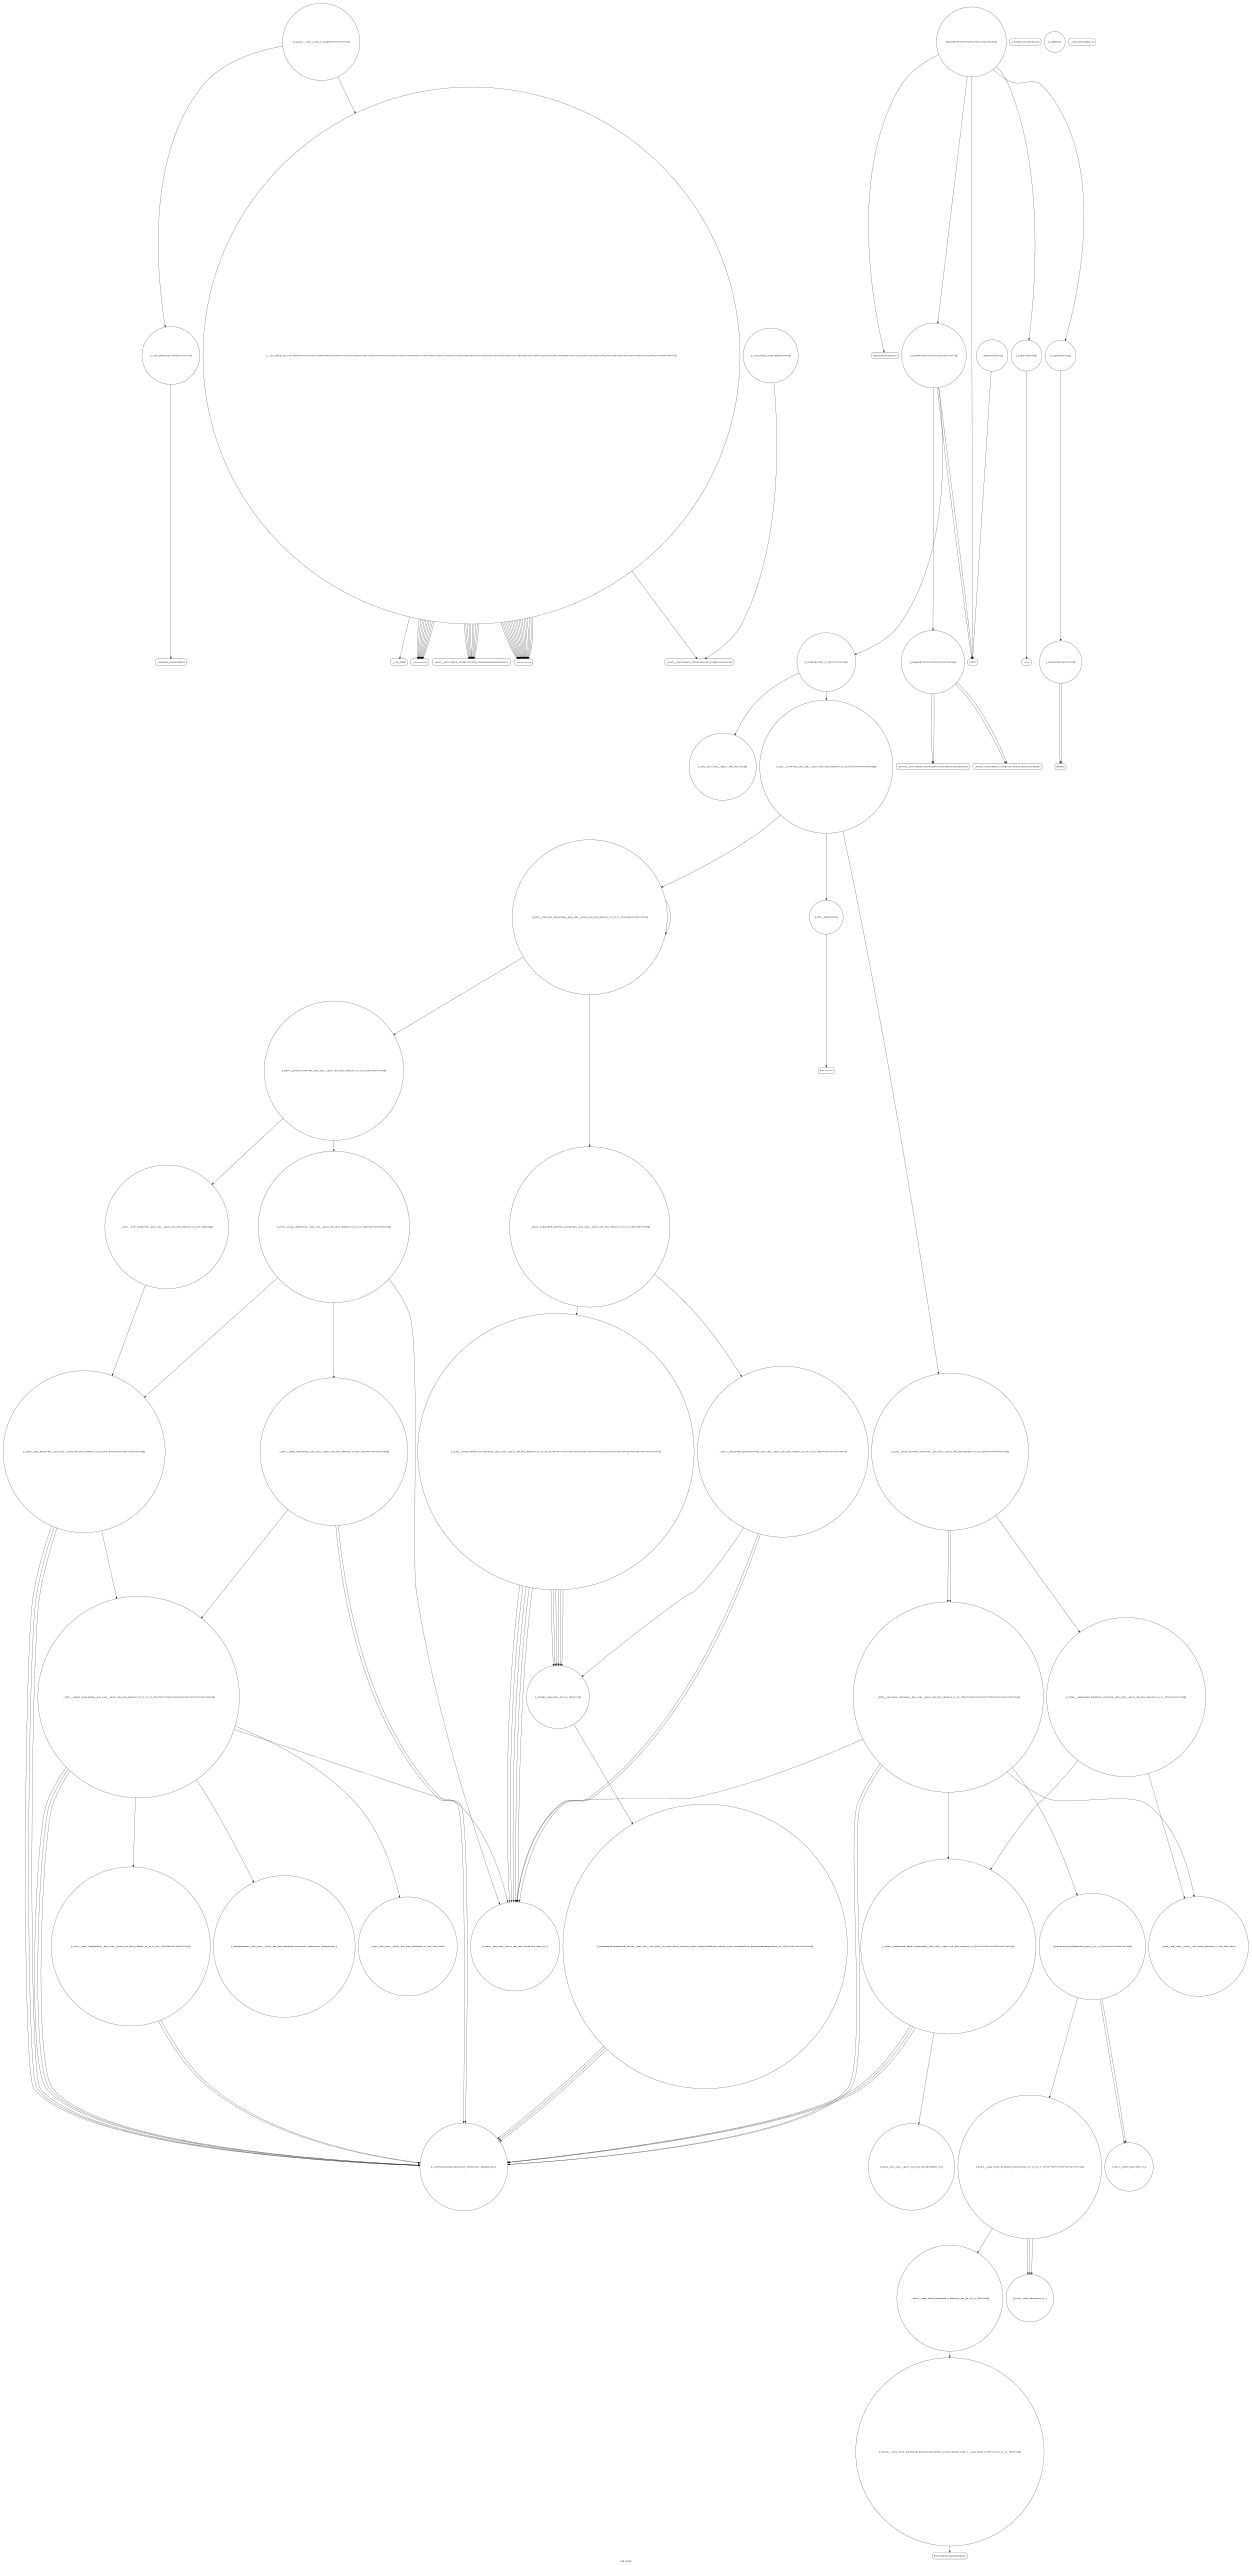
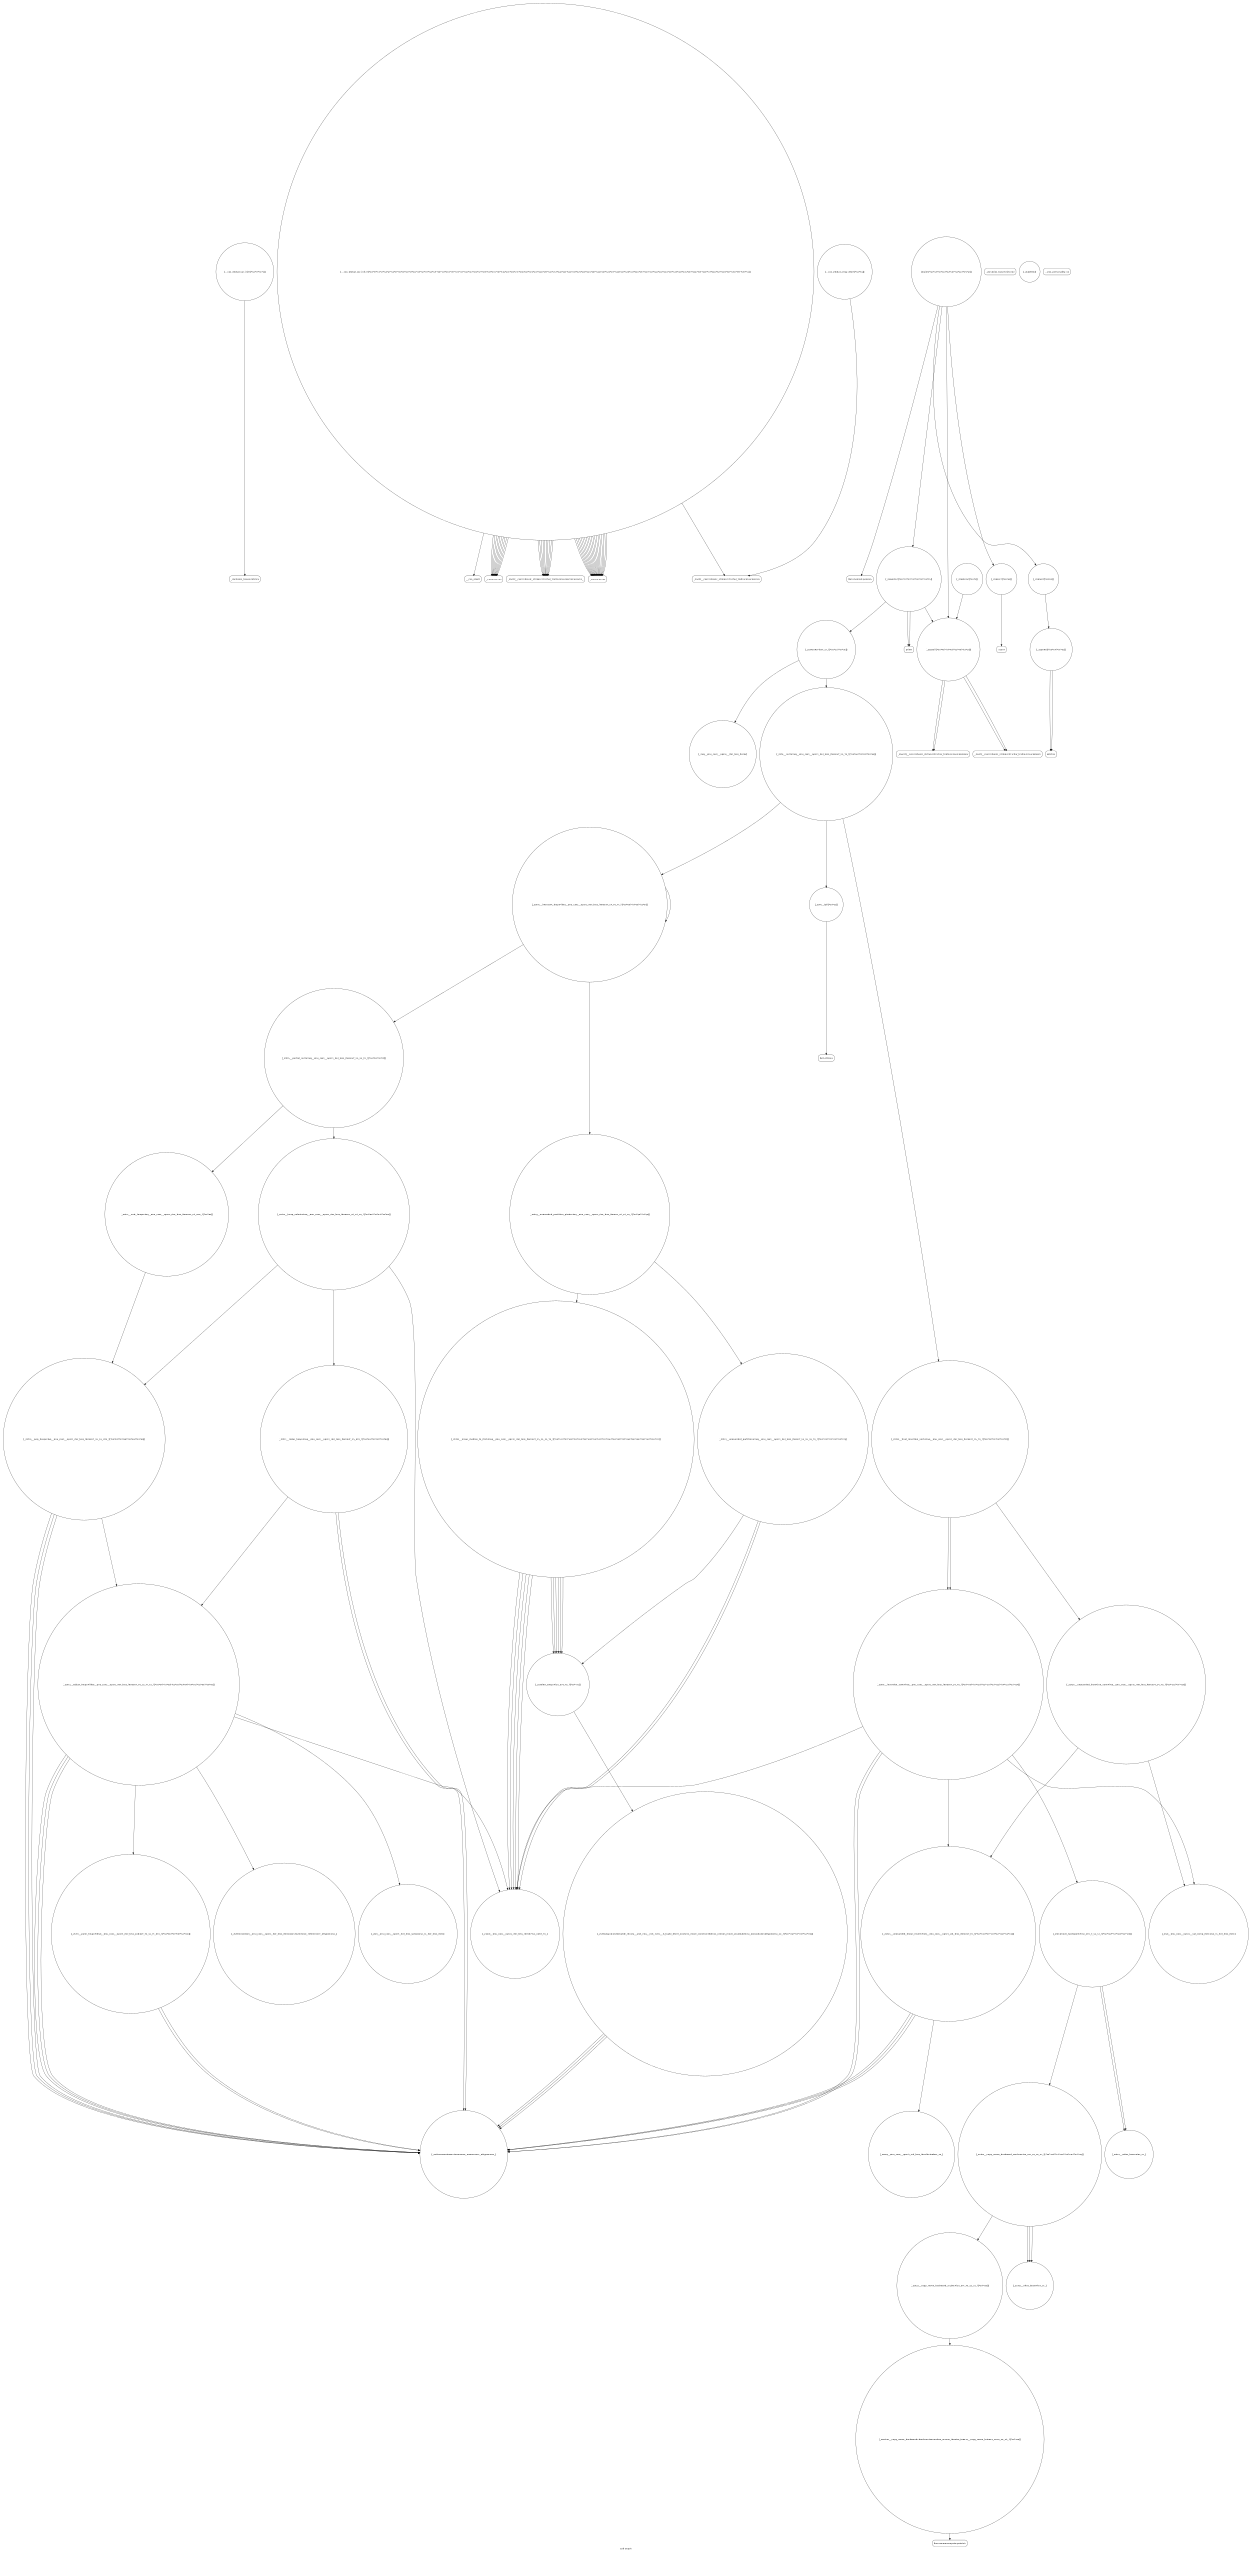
  digraph {
    fontname="Fira Sans"
    label="Call Graph"
    node [fontname="Fira Sans" shape=circle]
    edge [color=black fontname="Fira Sans" tailport=s0]
    n1 [label="{__cxx_global_var_init|{<s0>1|<s1>2}}"]
    n2 [label="{_ZNSt8ios_base4InitC1Ev}" shape=Mrecord]
    n3 [label="{__cxa_atexit}" shape=Mrecord]
    n4 [label="{_ZSt21__unguarded_partitionIPiN9__gnu_cxx5__ops15_Iter_less_iterEET_S4_S4_S4_T0_|{<s0>112|<s1>113|<s2>114}}"]
    n5 [label="{_ZNK9__gnu_cxx5__ops15_Iter_less_iterclIPiS3_EEbT_T0_}"]
    n6 [label="{_ZSt9iter_swapIPiS0_EvT_T0_|{<s0>115}}"]
    n7 [label="{_ZSt4swapIiENSt9enable_ifIXsr6__and_ISt6__not_ISt15__is_tuple_likeIT_EESt21is_move_constructibleIS3_ESt18is_move_assignableIS3_EEE5valueEvE4typeERS3_SC_|{<s0>116|<s1>117|<s2>118}}"]
    n8 [label="{_ZSt4moveIRiEONSt16remove_referenceIT_E4typeEOS2_}"]
    n9 [label="{__cxx_global_var_init.1|{<s0>4|<s1>5|<s2>6|<s3>7|<s4>8|<s5>9|<s6>10|<s7>11|<s8>12|<s9>13|<s10>14|<s11>15|<s12>16|<s13>17|<s14>18|<s15>19|<s16>20|<s17>21|<s18>22|<s19>23|<s20>24|<s21>25|<s22>26|<s23>27|<s24>28|<s25>29|<s26>30|<s27>31|<s28>32|<s29>33|<s30>34|<s31>35|<s32>36|<s33>37|<s34>38|<s35>39|<s36>40|<s37>41|<s38>42|<s39>43|<s40>44|<s41>45}}"]
    n10 [label="{_ZNSaIcEC1Ev}" shape=Mrecord]
    n11 [label="{_ZNSt7__cxx1112basic_stringIcSt11char_traitsIcESaIcEEC1EPKcRKS3_}" shape=Mrecord]
    n12 [label="{_ZNSaIcED1Ev}" shape=Mrecord]
    n13 [label="{_ZNSt7__cxx1112basic_stringIcSt11char_traitsIcESaIcEED1Ev}" shape=Mrecord]
    n14 [label="{_ZSt25__unguarded_linear_insertIPiN9__gnu_cxx5__ops14_Val_less_iterEEvT_T0_|{<s0>130|<s1>131|<s2>132|<s3>133}}"]
    n15 [label="{_ZNK9__gnu_cxx5__ops14_Val_less_iterclIiPiEEbRT_T0_}"]
    n16 [label="{_Z3gaoi|{<s0>47|<s1>48|<s2>49|<s3>50}}"]
    n17 [label="{_ZNKSt7__cxx1112basic_stringIcSt11char_traitsIcESaIcEE4sizeEv}" shape=Mrecord]
    n18 [label="{_ZNSt7__cxx1112basic_stringIcSt11char_traitsIcESaIcEEixEm}" shape=Mrecord]
    n19 [label="{llvm.memmove.p0i8.p0i8.i64}" shape=Mrecord]
    n20 [label="{_Z2gsPc|{<s0>63}}"]
    n21 [label="{scanf}" shape=Mrecord]
    n22 [label="{_ZSt16__introsort_loopIPilN9__gnu_cxx5__ops15_Iter_less_iterEEvT_S4_T0_T1_|{<s0>69|<s1>70|<s2>71}}"]
    n23 [label="{_ZSt14__partial_sortIPiN9__gnu_cxx5__ops15_Iter_less_iterEEvT_S4_S4_T0_|{<s0>76|<s1>77}}"]
    n24 [label="{_ZSt27__unguarded_partition_pivotIPiN9__gnu_cxx5__ops15_Iter_less_iterEET_S4_S4_T0_|{<s0>78|<s1>79}}"]
    n25 [label="{_ZSt13__heap_selectIPiN9__gnu_cxx5__ops15_Iter_less_iterEEvT_S4_S4_T0_|{<s0>80|<s1>81|<s2>82}}"]
    n26 [label="{_ZSt11__sort_heapIPiN9__gnu_cxx5__ops15_Iter_less_iterEEvT_S4_RT0_|{<s0>83}}"]
    n27 [label="{_ZSt22__move_median_to_firstIPiN9__gnu_cxx5__ops15_Iter_less_iterEEvT_S4_S4_S4_T0_|{<s0>101|<s1>102|<s2>103|<s3>104|<s4>105|<s5>106|<s6>107|<s7>108|<s8>109|<s9>110|<s10>111}}"]
    n28 [label="{_ZSt11__make_heapIPiN9__gnu_cxx5__ops15_Iter_less_iterEEvT_S4_RT0_|{<s0>84|<s1>85|<s2>86}}"]
    n29 [label="{_ZSt10__pop_heapIPiN9__gnu_cxx5__ops15_Iter_less_iterEEvT_S4_S4_RT0_|{<s0>87|<s1>88|<s2>89|<s3>90}}"]
    n30 [label="{_ZSt13__adjust_heapIPiliN9__gnu_cxx5__ops15_Iter_less_iterEEvT_T0_S5_T1_T2_|{<s0>91|<s1>92|<s2>93|<s3>94|<s4>95|<s5>96|<s6>97}}"]
    n31 [label="{_ZSt11__push_heapIPiliN9__gnu_cxx5__ops14_Iter_less_valEEvT_T0_S5_T1_RT2_|{<s0>98|<s1>99|<s2>100}}"]
    n32 [label="{_ZSt4moveIRN9__gnu_cxx5__ops15_Iter_less_iterEEONSt16remove_referenceIT_E4typeEOS5_}"]
    n33 [label="{_ZN9__gnu_cxx5__ops14_Iter_less_valC2ENS0_15_Iter_less_iterE}"]
    n34 [label="{_Z5getrev|{<s0>3}}"]
    n35 [label="{printf}" shape=Mrecord]
    n36 [label="{_ZSt16__insertion_sortIPiN9__gnu_cxx5__ops15_Iter_less_iterEEvT_S4_T0_|{<s0>119|<s1>120|<s2>121|<s3>122|<s4>123|<s5>124}}"]
    n37 [label="{_ZSt13move_backwardIPiS0_ET0_T_S2_S1_|{<s0>127|<s1>128|<s2>129}}"]
    n38 [label="{_ZN9__gnu_cxx5__ops15__val_comp_iterENS0_15_Iter_less_iterE}"]
    n39 [label="{_ZSt23__copy_move_backward_a2ILb1EPiS0_ET1_T0_S2_S1_|{<s0>134|<s1>135|<s2>136|<s3>137}}"]
    n40 [label="{_ZSt12__miter_baseIPiET_S1_}"]
    n41 [label="{_ZSt22__copy_move_backward_aILb1EPiS0_ET1_T0_S2_S1_|{<s0>138}}"]
    n42 [label="{_ZSt12__niter_baseIPiET_S1_}"]
    n43 [label="{_ZNSt20__copy_move_backwardILb1ELb1ESt26random_access_iterator_tagE13__copy_move_bIiEEPT_PKS3_S6_S4_|{<s0>139}}"]
    n44 [label="{_ZSt4sortIPiEvT_S1_|{<s0>55|<s1>56}}"]
    n45 [label="{_ZN9__gnu_cxx5__ops16__iter_less_iterEv}"]
    n46 [label="{_ZSt6__sortIPiN9__gnu_cxx5__ops15_Iter_less_iterEEvT_S4_T0_|{<s0>66|<s1>67|<s2>68}}"]
    n47 [label="{_ZSt4__lgl|{<s0>72}}"]
    n48 [label="{_ZSt22__final_insertion_sortIPiN9__gnu_cxx5__ops15_Iter_less_iterEEvT_S4_T0_|{<s0>73|<s1>74|<s2>75}}"]
    n49 [label="{llvm.ctlz.i64}" shape=Mrecord]
    n50 [label="{_ZSt26__unguarded_insertion_sortIPiN9__gnu_cxx5__ops15_Iter_less_iterEEvT_S4_T0_|{<s0>125|<s1>126}}"]
    n51 [label="{llvm.memset.p0i8.i64}" shape=Mrecord]
    n52 [label="{main|{<s0>57|<s1>58|<s2>59|<s3>60|<s4>61}}"]
    n53 [label="{_Z2gnRi|{<s0>62}}"]
    n54 [label="{_Z4workv|{<s0>51|<s1>52|<s2>53|<s3>54}}"]
    n55 [label="{_Z2gnRx|{<s0>64|<s1>65}}"]
    n56 [label="{getchar}" shape=Mrecord]
    n57 [label="{_ZNSt8ios_base4InitD1Ev}" shape=Mrecord]
-   n58 [label="{_GLOBAL__sub_I_jcvb_0_0.cpp|{<s0>140|<s1>141}}"]
    n59 [label="{_Z6gettlev}"]
    n60 [label="{__cxx_global_array_dtor|{<s0>46}}"]
    n61 [label="{__gxx_personality_v0}" shape=Mrecord]
    n1 -> n2
    n4 -> n5
    n4 -> n5 [tailport=s1]
    n4 -> n6 [tailport=s2]
    n6 -> n7
    n7 -> n8
    n7 -> n8 [tailport=s1]
    n7 -> n8 [tailport=s2]
    n9 -> n3 [tailport=s30]
    n9 -> n10
    n9 -> n10 [tailport=s2]
    n9 -> n10 [tailport=s4]
    n9 -> n10 [tailport=s6]
    n9 -> n10 [tailport=s8]
    n9 -> n10 [tailport=s10]
    n9 -> n10 [tailport=s12]
    n9 -> n10 [tailport=s14]
    n9 -> n10 [tailport=s16]
    n9 -> n10 [tailport=s18]
    n9 -> n11 [tailport=s1]
    n9 -> n11 [tailport=s3]
    n9 -> n11 [tailport=s5]
    n9 -> n11 [tailport=s7]
    n9 -> n11 [tailport=s9]
    n9 -> n11 [tailport=s11]
    n9 -> n11 [tailport=s13]
    n9 -> n11 [tailport=s15]
    n9 -> n11 [tailport=s17]
    n9 -> n11 [tailport=s19]
    n9 -> n12 [tailport=s20]
    n9 -> n12 [tailport=s21]
    n9 -> n12 [tailport=s22]
    n9 -> n12 [tailport=s23]
    n9 -> n12 [tailport=s24]
    n9 -> n12 [tailport=s25]
    n9 -> n12 [tailport=s26]
    n9 -> n12 [tailport=s27]
    n9 -> n12 [tailport=s28]
    n9 -> n12 [tailport=s29]
    n9 -> n12 [tailport=s31]
    n9 -> n12 [tailport=s32]
    n9 -> n12 [tailport=s33]
    n9 -> n12 [tailport=s34]
    n9 -> n12 [tailport=s35]
    n9 -> n12 [tailport=s36]
    n9 -> n12 [tailport=s37]
    n9 -> n12 [tailport=s38]
    n9 -> n12 [tailport=s39]
    n9 -> n12 [tailport=s40]
    n9 -> n13 [tailport=s41]
    n14 -> n8
    n14 -> n8 [tailport=s2]
    n14 -> n8 [tailport=s3]
    n14 -> n15 [tailport=s1]
    n16 -> n17
    n16 -> n17 [tailport=s2]
    n16 -> n18 [tailport=s1]
    n16 -> n18 [tailport=s3]
    n20 -> n21
    n22 -> n22 [tailport=s2]
    n22 -> n23
    n22 -> n24 [tailport=s1]
    n23 -> n25
    n23 -> n26 [tailport=s1]
    n24 -> n4 [tailport=s1]
    n24 -> n27
    n25 -> n5 [tailport=s1]
    n25 -> n28
    n25 -> n29 [tailport=s2]
    n26 -> n29
    n27 -> n5
    n27 -> n5 [tailport=s1]
    n27 -> n5 [tailport=s3]
    n27 -> n5 [tailport=s6]
    n27 -> n5 [tailport=s8]
    n27 -> n6 [tailport=s2]
    n27 -> n6 [tailport=s4]
    n27 -> n6 [tailport=s5]
    n27 -> n6 [tailport=s7]
    n27 -> n6 [tailport=s9]
    n27 -> n6 [tailport=s10]
    n28 -> n8
    n28 -> n8 [tailport=s1]
    n28 -> n30 [tailport=s2]
    n29 -> n8
    n29 -> n8 [tailport=s1]
    n29 -> n8 [tailport=s2]
    n29 -> n30 [tailport=s3]
    n30 -> n5
    n30 -> n8 [tailport=s1]
    n30 -> n8 [tailport=s2]
    n30 -> n8 [tailport=s5]
    n30 -> n31 [tailport=s6]
    n30 -> n32 [tailport=s3]
    n30 -> n33 [tailport=s4]
    n31 -> n8 [tailport=s1]
    n31 -> n8 [tailport=s2]
-   n34 -> n35
+   n34 -> n16
    n36 -> n5
    n36 -> n8 [tailport=s1]
    n36 -> n8 [tailport=s3]
    n36 -> n14 [tailport=s5]
    n36 -> n37 [tailport=s2]
    n36 -> n38 [tailport=s4]
    n37 -> n39 [tailport=s2]
    n37 -> n40
    n37 -> n40 [tailport=s1]
    n39 -> n41 [tailport=s3]
    n39 -> n42
    n39 -> n42 [tailport=s1]
    n39 -> n42 [tailport=s2]
    n41 -> n43
    n43 -> n19
    n44 -> n45
    n44 -> n46 [tailport=s1]
    n46 -> n22 [tailport=s1]
    n46 -> n47
    n46 -> n48 [tailport=s2]
    n47 -> n49
    n48 -> n36
    n48 -> n36 [tailport=s2]
    n48 -> n50 [tailport=s1]
    n50 -> n14 [tailport=s1]
    n50 -> n38
    n52 -> n20 [tailport=s2]
-   n52 -> n35 [tailport=s1]
+   n52 -> n16 [tailport=s1]
    n52 -> n51 [tailport=s3]
    n52 -> n53
    n52 -> n54 [tailport=s4]
    n53 -> n55
    n54 -> n16
    n54 -> n35 [tailport=s2]
    n54 -> n35 [tailport=s3]
    n54 -> n44 [tailport=s1]
    n55 -> n56
    n55 -> n56 [tailport=s1]
-   n58 -> n1
-   n58 -> n9 [tailport=s1]
    n60 -> n13
  }
